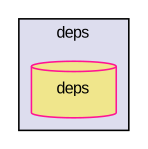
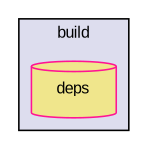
  digraph {
    compound=true
    fontname="Liberation Sans"
    n1 [fillcolor=khaki fontname="Liberation Sans" fontsize=10 label=deps pencolor=black shape=cylinder style=filled color=deeppink]
    subgraph cluster_1 {
      bgcolor="#ddddee"
      fontsize=10
-     label=deps
+     label=build
      pencolor=black
      n1
    }
  }
